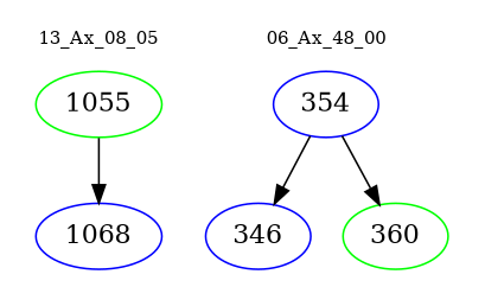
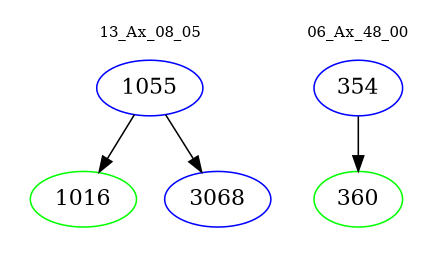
  digraph {
    node [color=blue]
    edge [color=black]
-   n1 [color=green label=1055]
-   n3 [label=1068]
+   n1 [label=1055]
+   n2 [color=green label=1016]
+   n3 [label=3068]
    n4 [label=354]
-   n5 [label=346]
    n6 [color=green label=360]
    subgraph cluster_1 {
      color=white
      fontsize=10
      label="13_Ax_08_05"
      n1
+     n2
      n3
    }
    subgraph cluster_2 {
      color=white
      fontsize=10
      label="06_Ax_48_00"
      n4
-     n5
      n6
    }
+   n1 -> n2
    n1 -> n3
-   n4 -> n5
    n4 -> n6
  }
